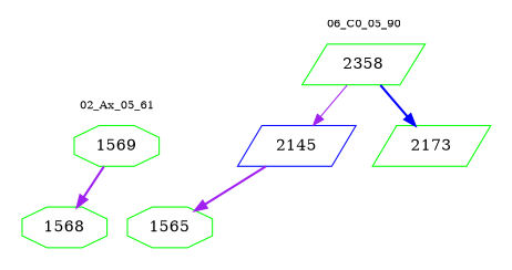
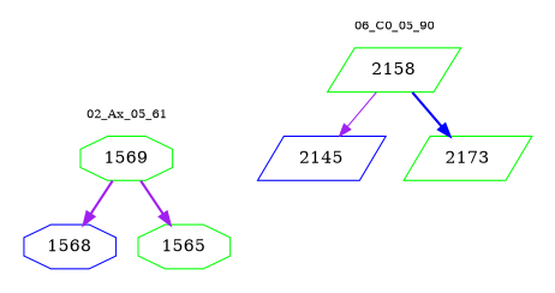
  digraph {
    node [color=green shape=octagon]
    edge [color=purple style=bold]
    n1 [label=1569]
    n2 [label=1565]
-   n3 [label=1568]
-   n4 [label=2358 shape=parallelogram]
+   n3 [color=blue label=1568]
+   n4 [label=2158 shape=parallelogram]
    n5 [color=blue label=2145 shape=parallelogram]
    n6 [label=2173 shape=parallelogram]
    subgraph cluster_1 {
      color=white
      fontsize=10
      label="02_Ax_05_61"
      n1
      n2
      n3
    }
    subgraph cluster_2 {
      color=white
      fontsize=10
      label="06_C0_05_90"
      n4
      n5
      n6
    }
-   n5 -> n2
+   n1 -> n2
    n1 -> n3
    n4 -> n5 [style=solid]
    n4 -> n6 [color=blue]
  }
